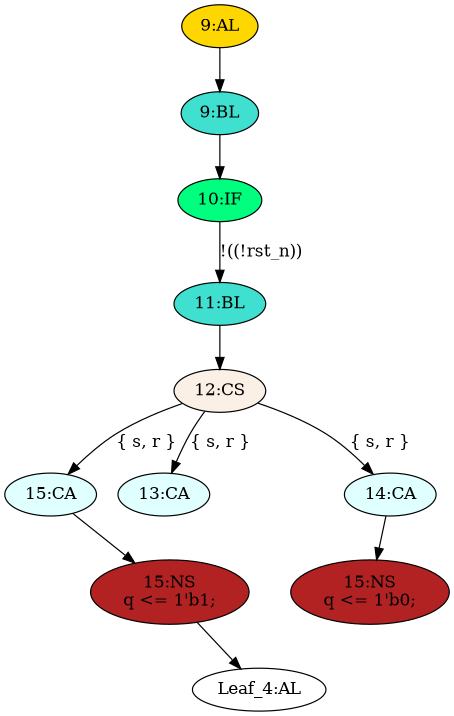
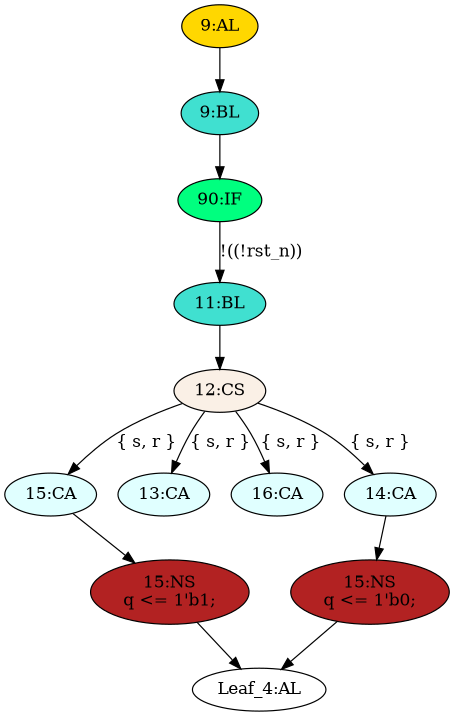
  strict digraph {
    node [fillcolor=lightcyan statements="[]" style=filled typ=Case]
    edge [cond="[]" lineno=None]
-   n1 [ast="<pyverilog.vparser.ast.IfStatement object at 0x7f89f58ad350>" fillcolor=springgreen label="10:IF" typ=IfStatement]
+   n1 [ast="<pyverilog.vparser.ast.IfStatement object at 0x7f89f58ad350>" fillcolor=springgreen label="90:IF" typ=IfStatement]
    n2 [ast="<pyverilog.vparser.ast.Block object at 0x7f89f58c0c90>" fillcolor=turquoise label="11:BL" typ=Block]
    n3 [ast="<pyverilog.vparser.ast.CaseStatement object at 0x7f89f58c0cd0>" fillcolor=linen label="12:CS" typ=CaseStatement]
    n4 [ast="<pyverilog.vparser.ast.Case object at 0x7f89f58ad050>" label="15:CA"]
    n5 [ast="<pyverilog.vparser.ast.Case object at 0x7f89f58c0dd0>" label="13:CA"]
+   n6 [ast="<pyverilog.vparser.ast.Case object at 0x7f89f58ad250>" label="16:CA"]
    n7 [ast="<pyverilog.vparser.ast.Case object at 0x7f89f58c0e50>" label="14:CA"]
    n8 [def_var="['q']" label="Leaf_4:AL" fillcolor="" statements="" style="" typ=""]
    n9 [ast="<pyverilog.vparser.ast.NonblockingSubstitution object at 0x7f89f58ad0d0>" fillcolor=firebrick label="15:NS\nq <= 1'b1;" statements="[<pyverilog.vparser.ast.NonblockingSubstitution object at 0x7f89f58ad0d0>]" typ=NonblockingSubstitution]
    n10 [ast="<pyverilog.vparser.ast.NonblockingSubstitution object at 0x7f89f58c0ed0>" fillcolor=firebrick label="15:NS\nq <= 1'b0;" statements="[<pyverilog.vparser.ast.NonblockingSubstitution object at 0x7f89f58c0ed0>]" typ=NonblockingSubstitution]
    n11 [ast="<pyverilog.vparser.ast.Block object at 0x7f89f58ad490>" fillcolor=turquoise label="9:BL" typ=Block]
    n12 [ast="<pyverilog.vparser.ast.Always object at 0x7f89f58ad510>" clk_sens=False fillcolor=gold label="9:AL" sens="['clk']" typ=Always use_var="['q', 'rst_n', 's', 'r']"]
    n1 -> n2 [cond="['rst_n']" label="!((!rst_n))" lineno=10]
    n2 -> n3
    n3 -> n4 [cond="['s', 'r']" label="{ s, r }" lineno=12]
    n3 -> n5 [cond="['s', 'r']" label="{ s, r }" lineno=12]
+   n3 -> n6 [cond="['s', 'r']" label="{ s, r }" lineno=12]
    n3 -> n7 [cond="['s', 'r']" label="{ s, r }" lineno=12]
    n4 -> n9
    n7 -> n10
    n9 -> n8
+   n10 -> n8
    n11 -> n1
    n12 -> n11
  }
